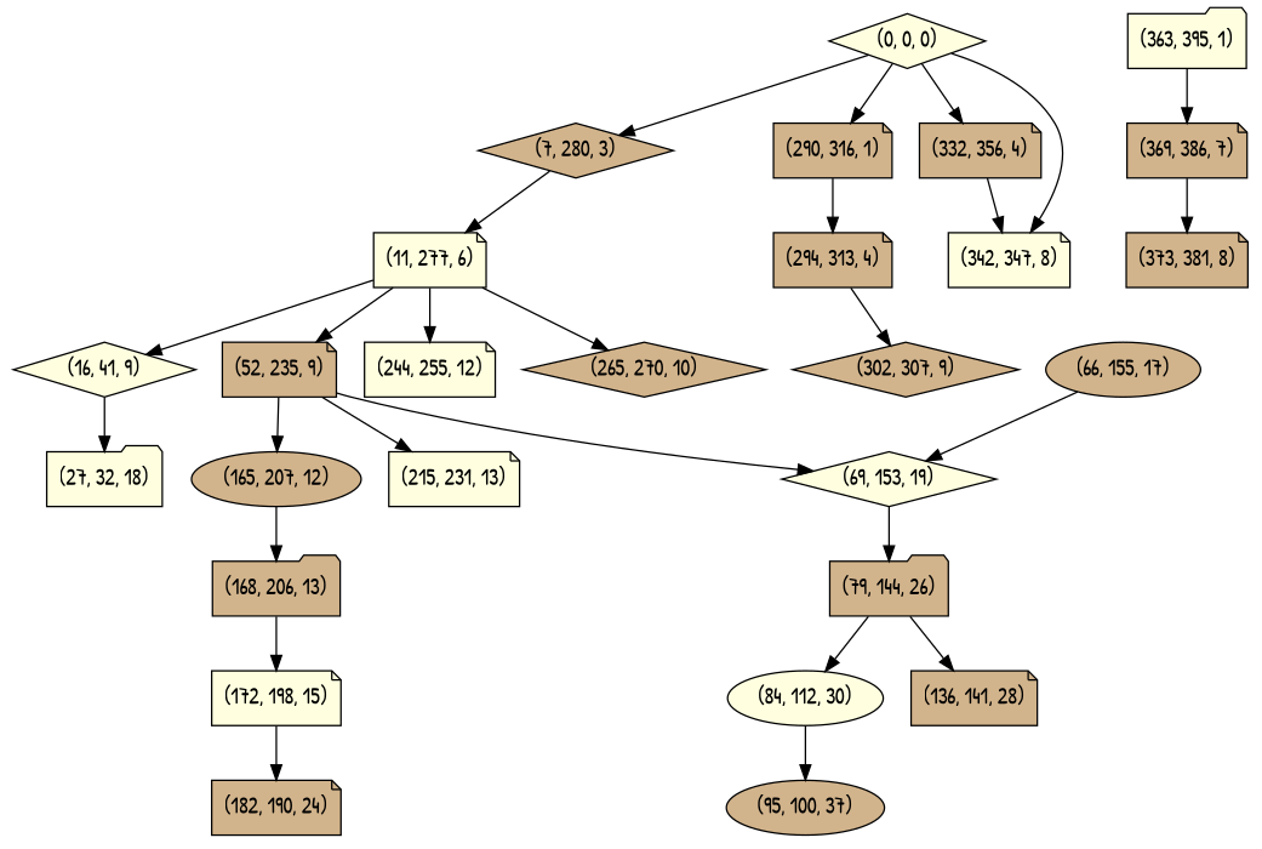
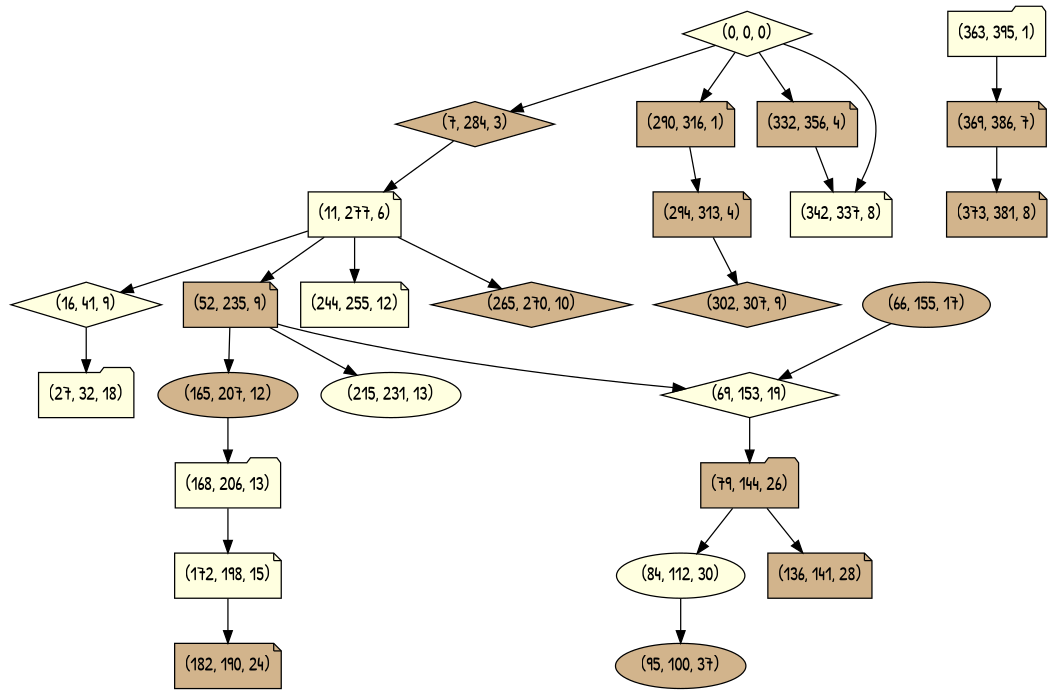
  digraph {
    fontname="Patrick Hand"
    node [fillcolor=tan fontname="Patrick Hand" shape=note style=filled]
    edge [fontname="Patrick Hand"]
    "(0, 0, 0)" [fillcolor=lightyellow shape=diamond]
-   "(7, 280, 3)" [shape=diamond]
+   "(7, 280, 3)" [shape=diamond label="(7, 284, 3)"]
    "(290, 316, 1)"
    "(332, 356, 4)"
-   "(342, 347, 8)" [fillcolor=lightyellow]
+   "(342, 347, 8)" [fillcolor=lightyellow label="(342, 337, 8)"]
    "(11, 277, 6)" [fillcolor=lightyellow]
    "(294, 313, 4)"
    "(363, 395, 1)" [fillcolor=lightyellow shape=folder]
    "(369, 386, 7)"
    "(16, 41, 9)" [fillcolor=lightyellow shape=diamond]
    "(52, 235, 9)"
    "(244, 255, 12)" [fillcolor=lightyellow]
    "(265, 270, 10)" [shape=diamond]
    "(27, 32, 18)" [fillcolor=lightyellow shape=folder]
    "(165, 207, 12)" [shape=ellipse]
-   "(215, 231, 13)" [fillcolor=lightyellow]
+   "(215, 231, 13)" [fillcolor=lightyellow shape=ellipse]
    "(69, 153, 19)" [fillcolor=lightyellow shape=diamond]
    "(66, 155, 17)" [shape=ellipse]
-   "(168, 206, 13)" [shape=folder]
+   "(168, 206, 13)" [fillcolor=lightyellow shape=folder]
    "(79, 144, 26)" [shape=folder]
    "(84, 112, 30)" [fillcolor=lightyellow shape=ellipse]
    "(136, 141, 28)"
    "(95, 100, 37)" [shape=ellipse]
    n24 [fillcolor=lightyellow label="(172, 198, 15)"]
    "(182, 190, 24)"
    "(302, 307, 9)" [shape=diamond]
    "(373, 381, 8)"
    "(0, 0, 0)" -> "(7, 280, 3)"
    "(0, 0, 0)" -> "(290, 316, 1)"
    "(0, 0, 0)" -> "(332, 356, 4)"
    "(0, 0, 0)" -> "(342, 347, 8)"
    "(7, 280, 3)" -> "(11, 277, 6)"
    "(290, 316, 1)" -> "(294, 313, 4)"
    "(332, 356, 4)" -> "(342, 347, 8)"
    "(11, 277, 6)" -> "(16, 41, 9)"
    "(11, 277, 6)" -> "(52, 235, 9)"
    "(11, 277, 6)" -> "(244, 255, 12)"
    "(11, 277, 6)" -> "(265, 270, 10)"
    "(294, 313, 4)" -> "(302, 307, 9)"
    "(363, 395, 1)" -> "(369, 386, 7)"
    "(369, 386, 7)" -> "(373, 381, 8)"
    "(16, 41, 9)" -> "(27, 32, 18)"
    "(52, 235, 9)" -> "(165, 207, 12)"
    "(52, 235, 9)" -> "(215, 231, 13)"
    "(52, 235, 9)" -> "(69, 153, 19)"
    "(165, 207, 12)" -> "(168, 206, 13)"
    "(69, 153, 19)" -> "(79, 144, 26)"
    "(66, 155, 17)" -> "(69, 153, 19)"
    "(168, 206, 13)" -> n24
    "(79, 144, 26)" -> "(84, 112, 30)"
    "(79, 144, 26)" -> "(136, 141, 28)"
    "(84, 112, 30)" -> "(95, 100, 37)"
    n24 -> "(182, 190, 24)"
  }
